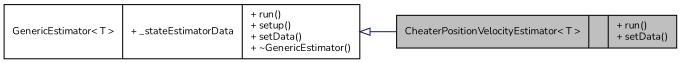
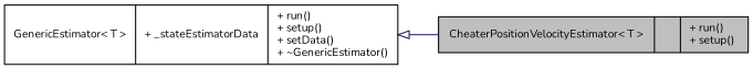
  digraph {
    rankdir=LR
    fontname=Nunito
    node [color=black fontname=Nunito fontsize=10 shape=record style=filled]
-   n1 [fillcolor=grey75 fontcolor=black height=0.2 label="{CheaterPositionVelocityEstimator\< T \>\n||+ run()\l+ setData()\l}" width=0.4]
+   n1 [fillcolor=grey75 fontcolor=black height=0.2 label="{CheaterPositionVelocityEstimator\< T \>\n||+ run()\l+ setup()\l}" width=0.4]
    n2 [fillcolor=white height=0.2 label="{GenericEstimator\< T \>\n|+ _stateEstimatorData\l|+ run()\l+ setup()\l+ setData()\l+ ~GenericEstimator()\l}" width=0.4]
    n2 -> n1 [arrowtail=onormal color=midnightblue dir=back fontname=Nunito fontsize=10 labelfontname=FreeSans labelfontsize=10 style=solid]
  }
